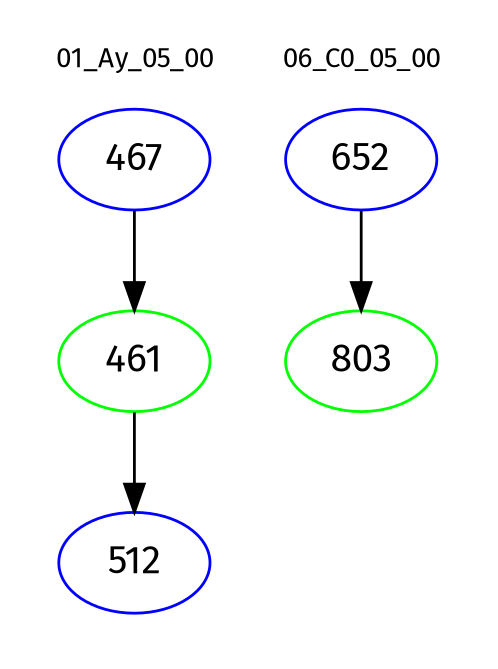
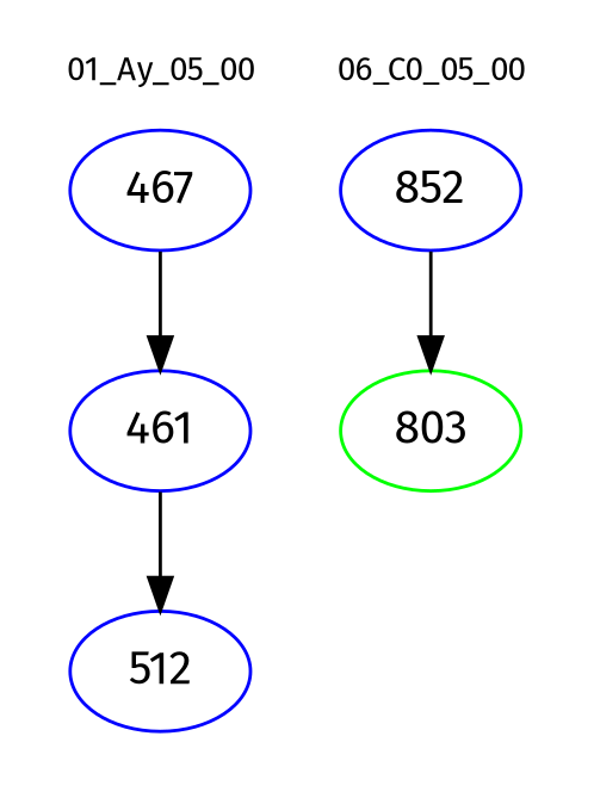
  digraph {
    fontname="Fira Sans"
    node [color=blue fontname="Fira Sans"]
    edge [color=black fontname="Fira Sans"]
    n1 [label=467]
-   n2 [color=green label=461]
+   n2 [label=461]
    n3 [label=512]
-   n4 [label=652]
+   n4 [label=852]
    n5 [color=green label=803]
    subgraph cluster_1 {
      color=white
      fontsize=10
      label="01_Ay_05_00"
      n1
      n2
      n3
    }
    subgraph cluster_2 {
      color=white
      fontsize=10
      label="06_C0_05_00"
      n4
      n5
    }
    n1 -> n2
    n2 -> n3
    n4 -> n5
  }
